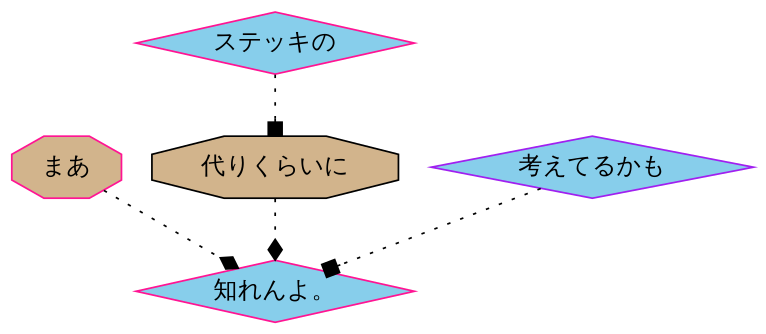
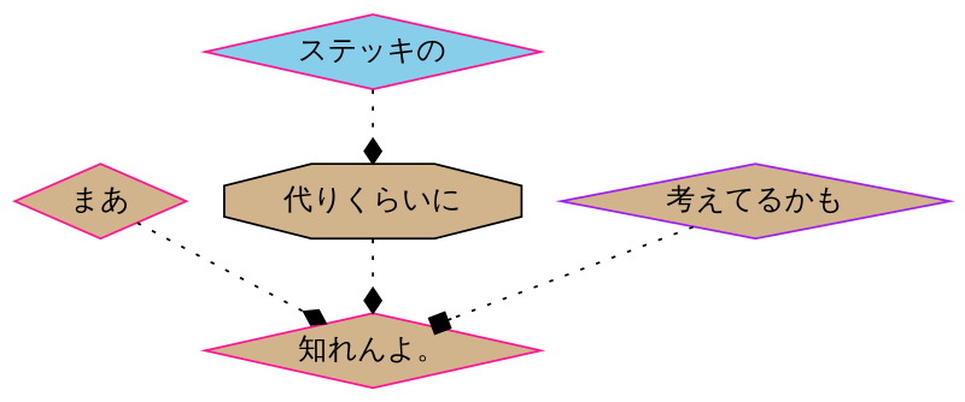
  digraph {
    fontname="Noto Serif"
    node [color=deeppink fillcolor=skyblue fontname="Noto Serif" shape=diamond style=filled]
    edge [arrowhead=diamond fontname="Noto Serif" style=dotted]
-   n1 [fillcolor=tan label="まあ" shape=octagon]
-   n2 [label="知れんよ。"]
+   n1 [fillcolor=tan label="まあ"]
+   n2 [fillcolor=tan label="知れんよ。"]
    n3 [label="ステッキの"]
    n4 [color=black fillcolor=tan label="代りくらいに" shape=octagon]
-   n5 [color=purple label="考えてるかも"]
+   n5 [color=purple fillcolor=tan label="考えてるかも"]
    n1 -> n2
-   n3 -> n4 [arrowhead=box]
+   n3 -> n4
    n4 -> n2
    n5 -> n2 [arrowhead=box]
  }
